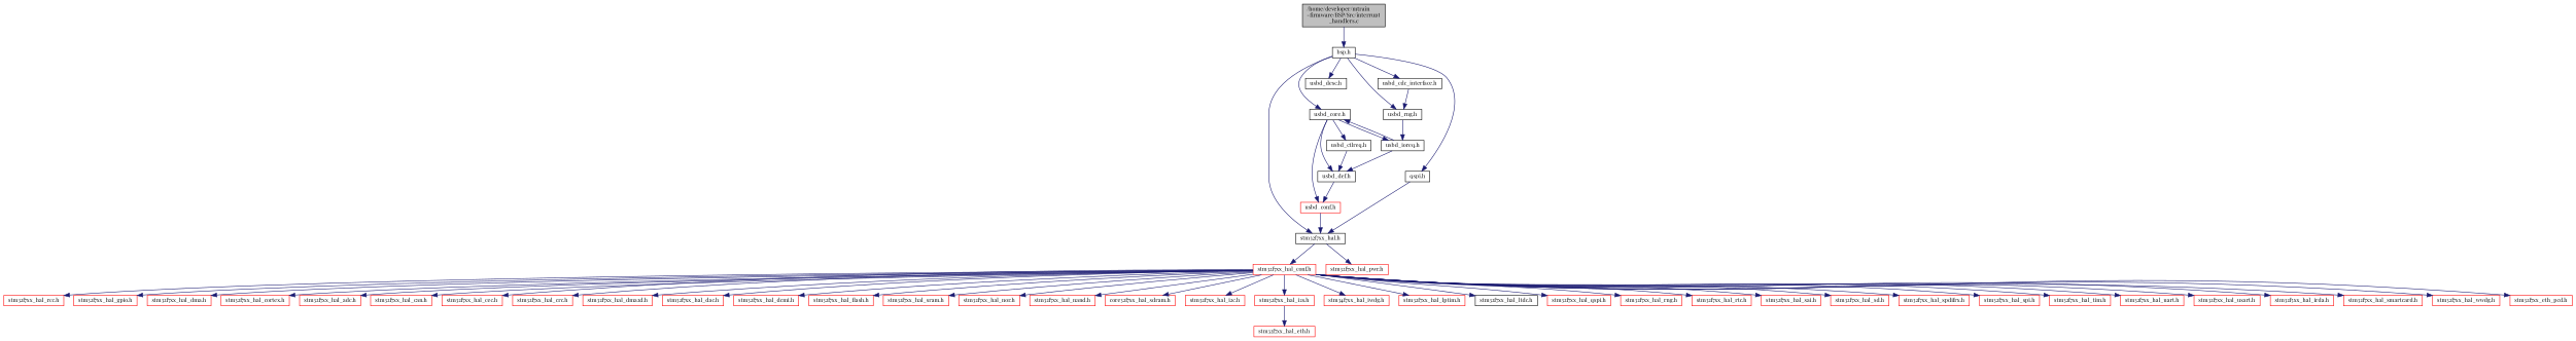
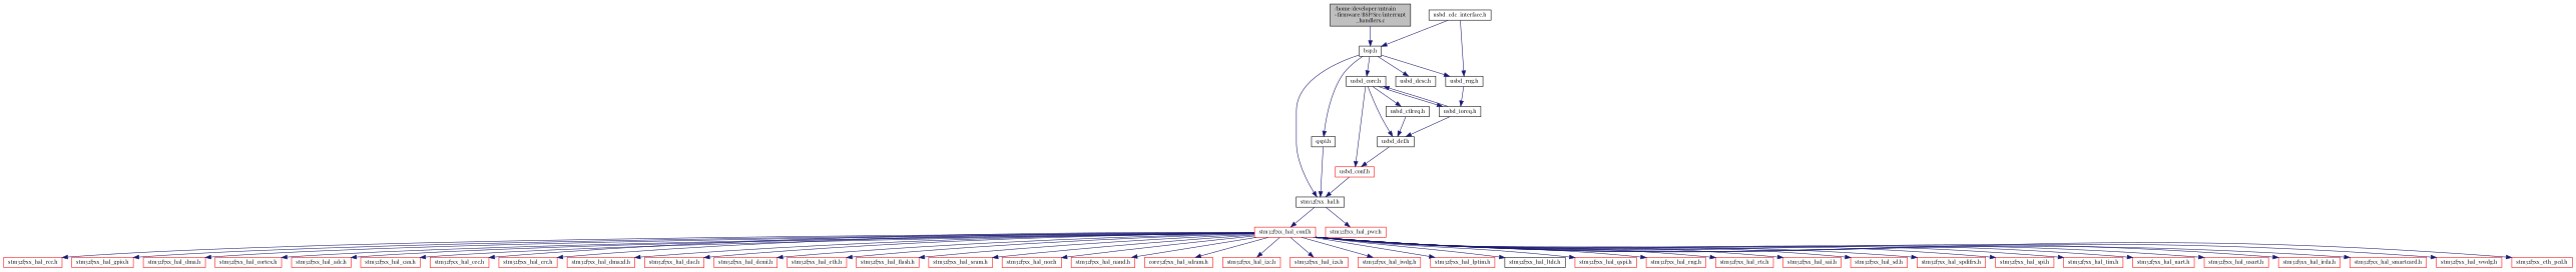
  digraph {
    fontname="Playfair Display"
    node [color=red fillcolor=white fontname="Playfair Display" fontsize=10 shape=record style=filled]
    edge [color=midnightblue fontname="Playfair Display" fontsize=10 labelfontname=Helvetica labelfontsize=10 style=solid]
    n1 [color=black fillcolor=grey75 fontcolor=black height=0.2 label="/home/developer/mtrain\l-firmware/BSP/Src/interrupt\l_handlers.c" width=0.4]
    n2 [color=black height=0.2 label="bsp.h" width=0.4]
    n3 [color=black height=0.2 label="stm32f7xx_hal.h" width=0.4]
    n4 [color=black height=0.2 label="usbd_core.h" width=0.4]
    n5 [color=black height=0.2 label="usbd_desc.h" width=0.4]
    n6 [color=black height=0.2 label="usbd_rng.h" width=0.4]
    n7 [color=black height=0.2 label="usbd_cdc_interface.h" width=0.4]
    n8 [color=black height=0.2 label="qspi.h" width=0.4]
    n9 [height=0.2 label="stm32f7xx_hal_conf.h" width=0.4]
    n10 [height=0.2 label="stm32f7xx_hal_pwr.h" width=0.4]
    n11 [height=0.2 label="usbd_conf.h" width=0.4]
    n12 [color=black height=0.2 label="usbd_def.h" width=0.4]
    n13 [color=black height=0.2 label="usbd_ioreq.h" width=0.4]
    n14 [color=black height=0.2 label="usbd_ctlreq.h" width=0.4]
    n15 [height=0.2 label="stm32f7xx_hal_rcc.h" width=0.4]
    n16 [height=0.2 label="stm32f7xx_hal_gpio.h" width=0.4]
    n17 [height=0.2 label="stm32f7xx_hal_dma.h" width=0.4]
    n18 [height=0.2 label="stm32f7xx_hal_cortex.h" width=0.4]
    n19 [height=0.2 label="stm32f7xx_hal_adc.h" width=0.4]
    n20 [height=0.2 label="stm32f7xx_hal_can.h" width=0.4]
    n21 [height=0.2 label="stm32f7xx_hal_cec.h" width=0.4]
    n22 [height=0.2 label="stm32f7xx_hal_crc.h" width=0.4]
    n23 [height=0.2 label="stm32f7xx_hal_dma2d.h" width=0.4]
    n24 [height=0.2 label="stm32f7xx_hal_dac.h" width=0.4]
    n25 [height=0.2 label="stm32f7xx_hal_dcmi.h" width=0.4]
    n26 [height=0.2 label="stm32f7xx_hal_eth.h" width=0.4]
    n27 [height=0.2 label="stm32f7xx_hal_flash.h" width=0.4]
    n28 [height=0.2 label="stm32f7xx_hal_sram.h" width=0.4]
    n29 [height=0.2 label="stm32f7xx_hal_nor.h" width=0.4]
    n30 [height=0.2 label="stm32f7xx_hal_nand.h" width=0.4]
    n31 [height=0.2 label="core32f7xx_hal_sdram.h" width=0.4]
    n32 [height=0.2 label="stm32f7xx_hal_i2c.h" width=0.4]
    n33 [height=0.2 label="stm32f7xx_hal_i2s.h" width=0.4]
-   n34 [height=0.2 label="stm34f7xx_hal_iwdg.h" width=0.4]
+   n34 [height=0.2 label="stm32f7xx_hal_iwdg.h" width=0.4]
    n35 [height=0.2 label="stm32f7xx_hal_lptim.h" width=0.4]
    n36 [color=black height=0.2 label="stm32f7xx_hal_ltdc.h" width=0.4]
    n37 [height=0.2 label="stm32f7xx_hal_qspi.h" width=0.4]
    n38 [height=0.2 label="stm32f7xx_hal_rng.h" width=0.4]
    n39 [height=0.2 label="stm32f7xx_hal_rtc.h" width=0.4]
    n40 [height=0.2 label="stm32f7xx_hal_sai.h" width=0.4]
    n41 [height=0.2 label="stm32f7xx_hal_sd.h" width=0.4]
    n42 [height=0.2 label="stm32f7xx_hal_spdifrx.h" width=0.4]
    n43 [height=0.2 label="stm32f7xx_hal_spi.h" width=0.4]
    n44 [height=0.2 label="stm32f7xx_hal_tim.h" width=0.4]
    n45 [height=0.2 label="stm32f7xx_hal_uart.h" width=0.4]
    n46 [height=0.2 label="stm32f7xx_hal_usart.h" width=0.4]
    n47 [height=0.2 label="stm32f5xx_hal_irda.h" width=0.4]
    n48 [height=0.2 label="stm32f7xx_hal_smartcard.h" width=0.4]
    n49 [height=0.2 label="stm32f7xx_hal_wwdg.h" width=0.4]
    n50 [height=0.2 label="stm32f7xx_eth_pcd.h" width=0.4]
    n1 -> n2
    n2 -> n3
    n2 -> n4
    n2 -> n5
    n2 -> n6
-   n2 -> n7
+   n7 -> n2
    n2 -> n8
    n3 -> n9
    n3 -> n10
    n4 -> n11
    n4 -> n12
    n4 -> n13
    n4 -> n14
    n6 -> n13
    n7 -> n6
    n8 -> n3
    n9 -> n15
    n9 -> n16
    n9 -> n17
    n9 -> n18
    n9 -> n19
    n9 -> n20
    n9 -> n21
    n9 -> n22
    n9 -> n23
    n9 -> n24
    n9 -> n25
-   n33 -> n26
+   n9 -> n26
    n9 -> n27
    n9 -> n28
    n9 -> n29
    n9 -> n30
    n9 -> n31
    n9 -> n32
    n9 -> n33
    n9 -> n34
    n9 -> n35
    n9 -> n36
    n9 -> n37
    n9 -> n38
    n9 -> n39
    n9 -> n40
    n9 -> n41
    n9 -> n42
    n9 -> n43
    n9 -> n44
    n9 -> n45
    n9 -> n46
    n9 -> n47
    n9 -> n48
    n9 -> n49
    n9 -> n50
    n11 -> n3
    n12 -> n11
    n13 -> n4
    n13 -> n12
    n14 -> n12
  }
